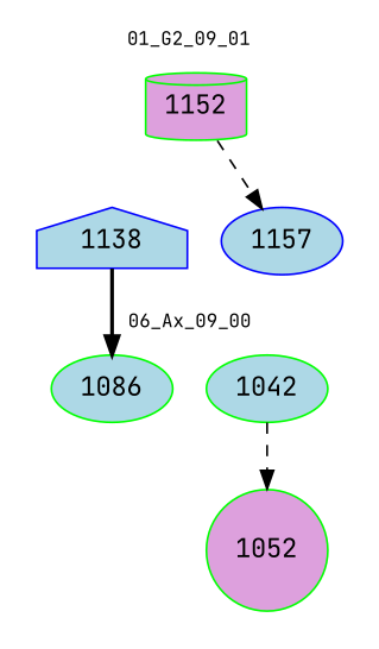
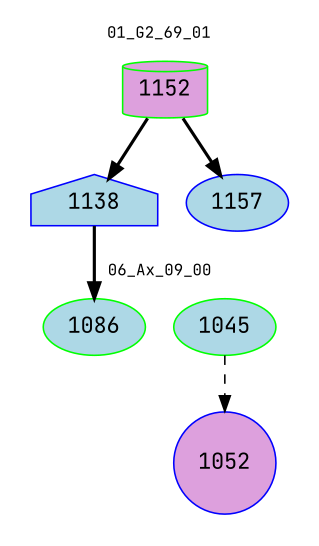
  digraph {
    fontname="JetBrains Mono"
    node [color=green fillcolor=lightblue fontname="JetBrains Mono" shape=ellipse style=filled]
    edge [color=black fontname="JetBrains Mono" style=dashed]
-   n1 [label=1042]
-   n2 [fillcolor=plum label=1052 shape=circle]
+   n1 [label=1045]
+   n2 [color=blue fillcolor=plum label=1052 shape=circle]
    n3 [label=1086]
    n4 [fillcolor=plum label=1152 shape=cylinder]
    n5 [color=blue label=1138 shape=house]
    n6 [color=blue label=1157]
    subgraph cluster_1 {
      color=white
      fontsize=10
      label="06_Ax_09_00"
      n1
      n2
      n3
    }
    subgraph cluster_2 {
      color=white
      fontsize=10
-     label="01_G2_09_01"
+     label="01_G2_69_01"
      n4
      n5
      n6
    }
    n1 -> n2
-   n4 -> n6
+   n4 -> n5 [style=bold]
+   n4 -> n6 [style=bold]
    n5 -> n3 [style=bold]
  }
